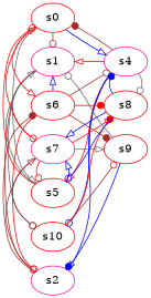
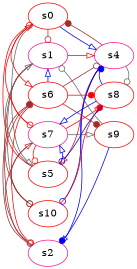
  digraph {
    rankdir=LR
    node [color=red player=0]
    edge [arrowhead=odot color=red]
    s0 [player=1]
    s1 [color=deeppink player=1]
    s4 [color=deeppink player=1]
    s5
    s6
    s2 [color=deeppink]
    s7 [color=deeppink]
    s10 [player=1]
    s8
    s9
    s0 -> s1 [color=brown constraint="!(time % 5 == 2)"]
    s0 -> s4 [arrowhead=onormal color=blue constraint="!(time % 2 == 1)"]
    s0 -> s5 [arrowhead=onormal color=gray40 constraint="time == 9 || time == 15"]
    s0 -> s6 [arrowhead=onormal constraint="time % 5 == 3 || time % 5 == 4"]
    s1 -> s2 [color=brown constraint="time % 2 == 0 || time % 2 == 0"]
    s1 -> s7 [constraint="time == 15 || time == 26"]
    s1 -> s10 [color=gray40 constraint="time % 6 == 4"]
    s4 -> s0 [arrowhead=dot color=brown constraint="time % 4 == 3"]
-   s4 -> s1 [arrowhead=onormal constraint="time % 8 == 2"]
+   s1 -> s4 [arrowhead=onormal constraint="time % 8 == 2"]
    s4 -> s5 [arrowhead=onormal constraint="time % 2 == 1 && time % 5 == 0"]
    s4 -> s2 [arrowhead=onormal color=blue constraint="time % 5 == 2"]
    s4 -> s10 [color=blue constraint="time % 3 == 2 || time % 3 == 0"]
    s4 -> s8 [color=gray40 constraint="time == 5"]
    s5 -> s0 [constraint="!(time % 6 == 4)"]
    s5 -> s1 [arrowhead=onormal color=gray40 constraint="!(time % 4 == 2)"]
    s5 -> s7 [arrowhead=onormal color=blue constraint="time == 6 || time == 9 || time == 13 || time == 24"]
    s6 -> s1 [arrowhead=onormal color=blue constraint="!(time % 4 == 2)"]
    s6 -> s4 [color=brown]
    s6 -> s2 [constraint="!(time % 5 == 0)"]
    s6 -> s8 [arrowhead=dot]
    s6 -> s9 [arrowhead=dot color=brown constraint="time == 0 || time == 1 || time == 10 || time == 13 || time == 15"]
    s2 -> s6 [arrowhead=dot color=brown constraint="time % 3 == 1 || time % 4 == 1"]
    s2 -> s7 [arrowhead=onormal color=brown constraint="time % 2 == 0 && time % 4 == 3"]
    s7 -> s0 [arrowhead=onormal constraint="!(time % 4 == 3)"]
    s7 -> s5 [constraint="time == 6 || time == 7 || time == 12 || time == 15 || time == 17"]
    s7 -> s10 [color=brown constraint="!(time % 5 == 4)"]
    s7 -> s8 [arrowhead=onormal constraint="time == 25"]
    s7 -> s9 [arrowhead=onormal color=gray40]
-   s10 -> s9 [color=brown constraint="time % 3 == 0 && time % 3 == 2"]
+   s10 -> s6 [color=brown constraint="time % 3 == 0 && time % 3 == 2"]
    s10 -> s8 [arrowhead=dot constraint="!(time % 4 == 3)"]
    s8 -> s4 [arrowhead=dot color=blue constraint="!(time % 5 == 0)"]
    s8 -> s5 [color=blue constraint="time % 4 == 2 || time % 2 == 0"]
    s8 -> s7 [arrowhead=onormal color=blue constraint="!(time % 2 == 0)"]
    s9 -> s1 [color=gray40 constraint="time % 4 == 1"]
    s9 -> s2 [arrowhead=dot color=blue constraint="time % 4 == 0 || time % 4 == 1"]
  }
